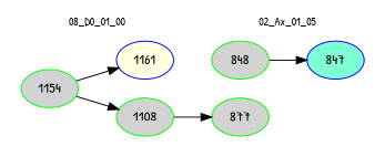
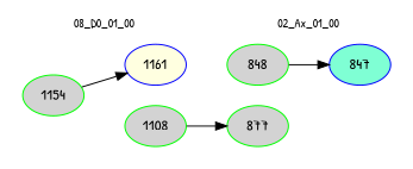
  digraph {
    fontname="Patrick Hand"
    rankdir=LR
    node [color=green fillcolor=lightgrey fontname="Patrick Hand" style=filled]
    edge [color=black fontname="Patrick Hand"]
    n1 [label=848]
    n2 [color=blue fillcolor=aquamarine label=847]
    n3 [label=877]
    n4 [label=1154]
    n5 [label=1108]
    n6 [color=blue fillcolor=lightyellow label=1161]
    subgraph cluster_1 {
      color=white
      fontsize=10
-     label="02_Ax_01_05"
+     label="02_Ax_01_00"
      n1
      n2
      n3
    }
    subgraph cluster_2 {
      color=white
      fontsize=10
      label="08_D0_01_00"
      n4
      n5
      n6
    }
    n1 -> n2
-   n4 -> n5
    n4 -> n6
    n5 -> n3
  }
